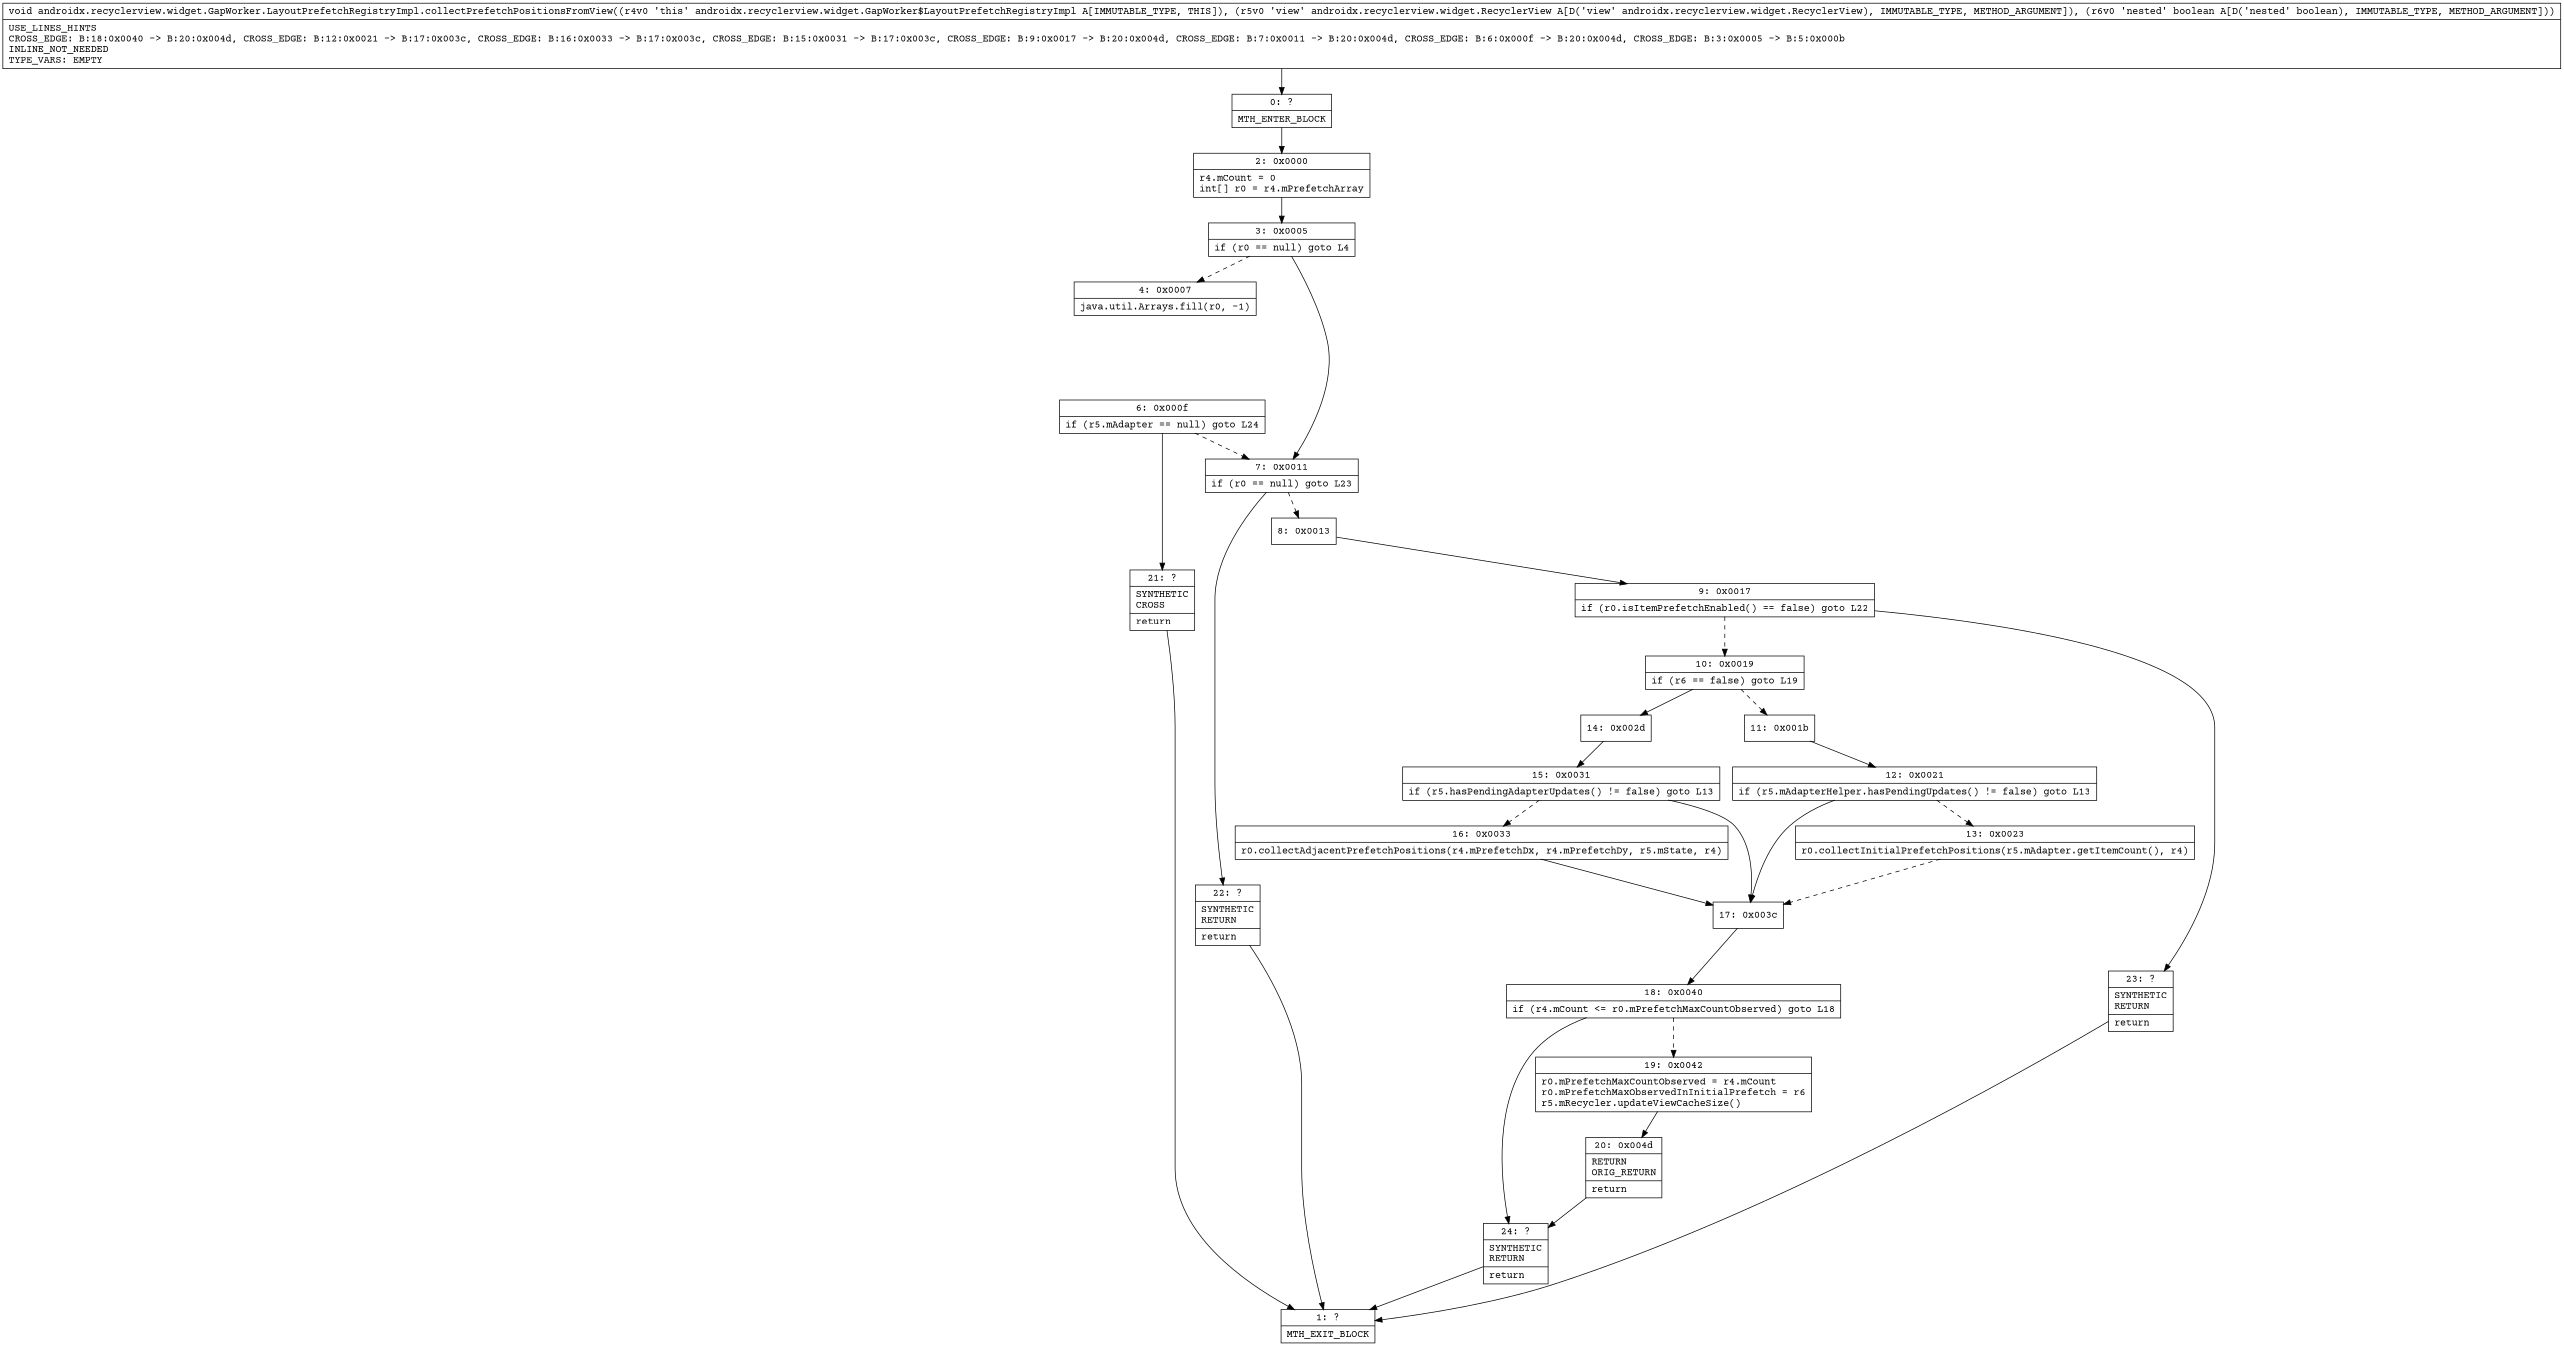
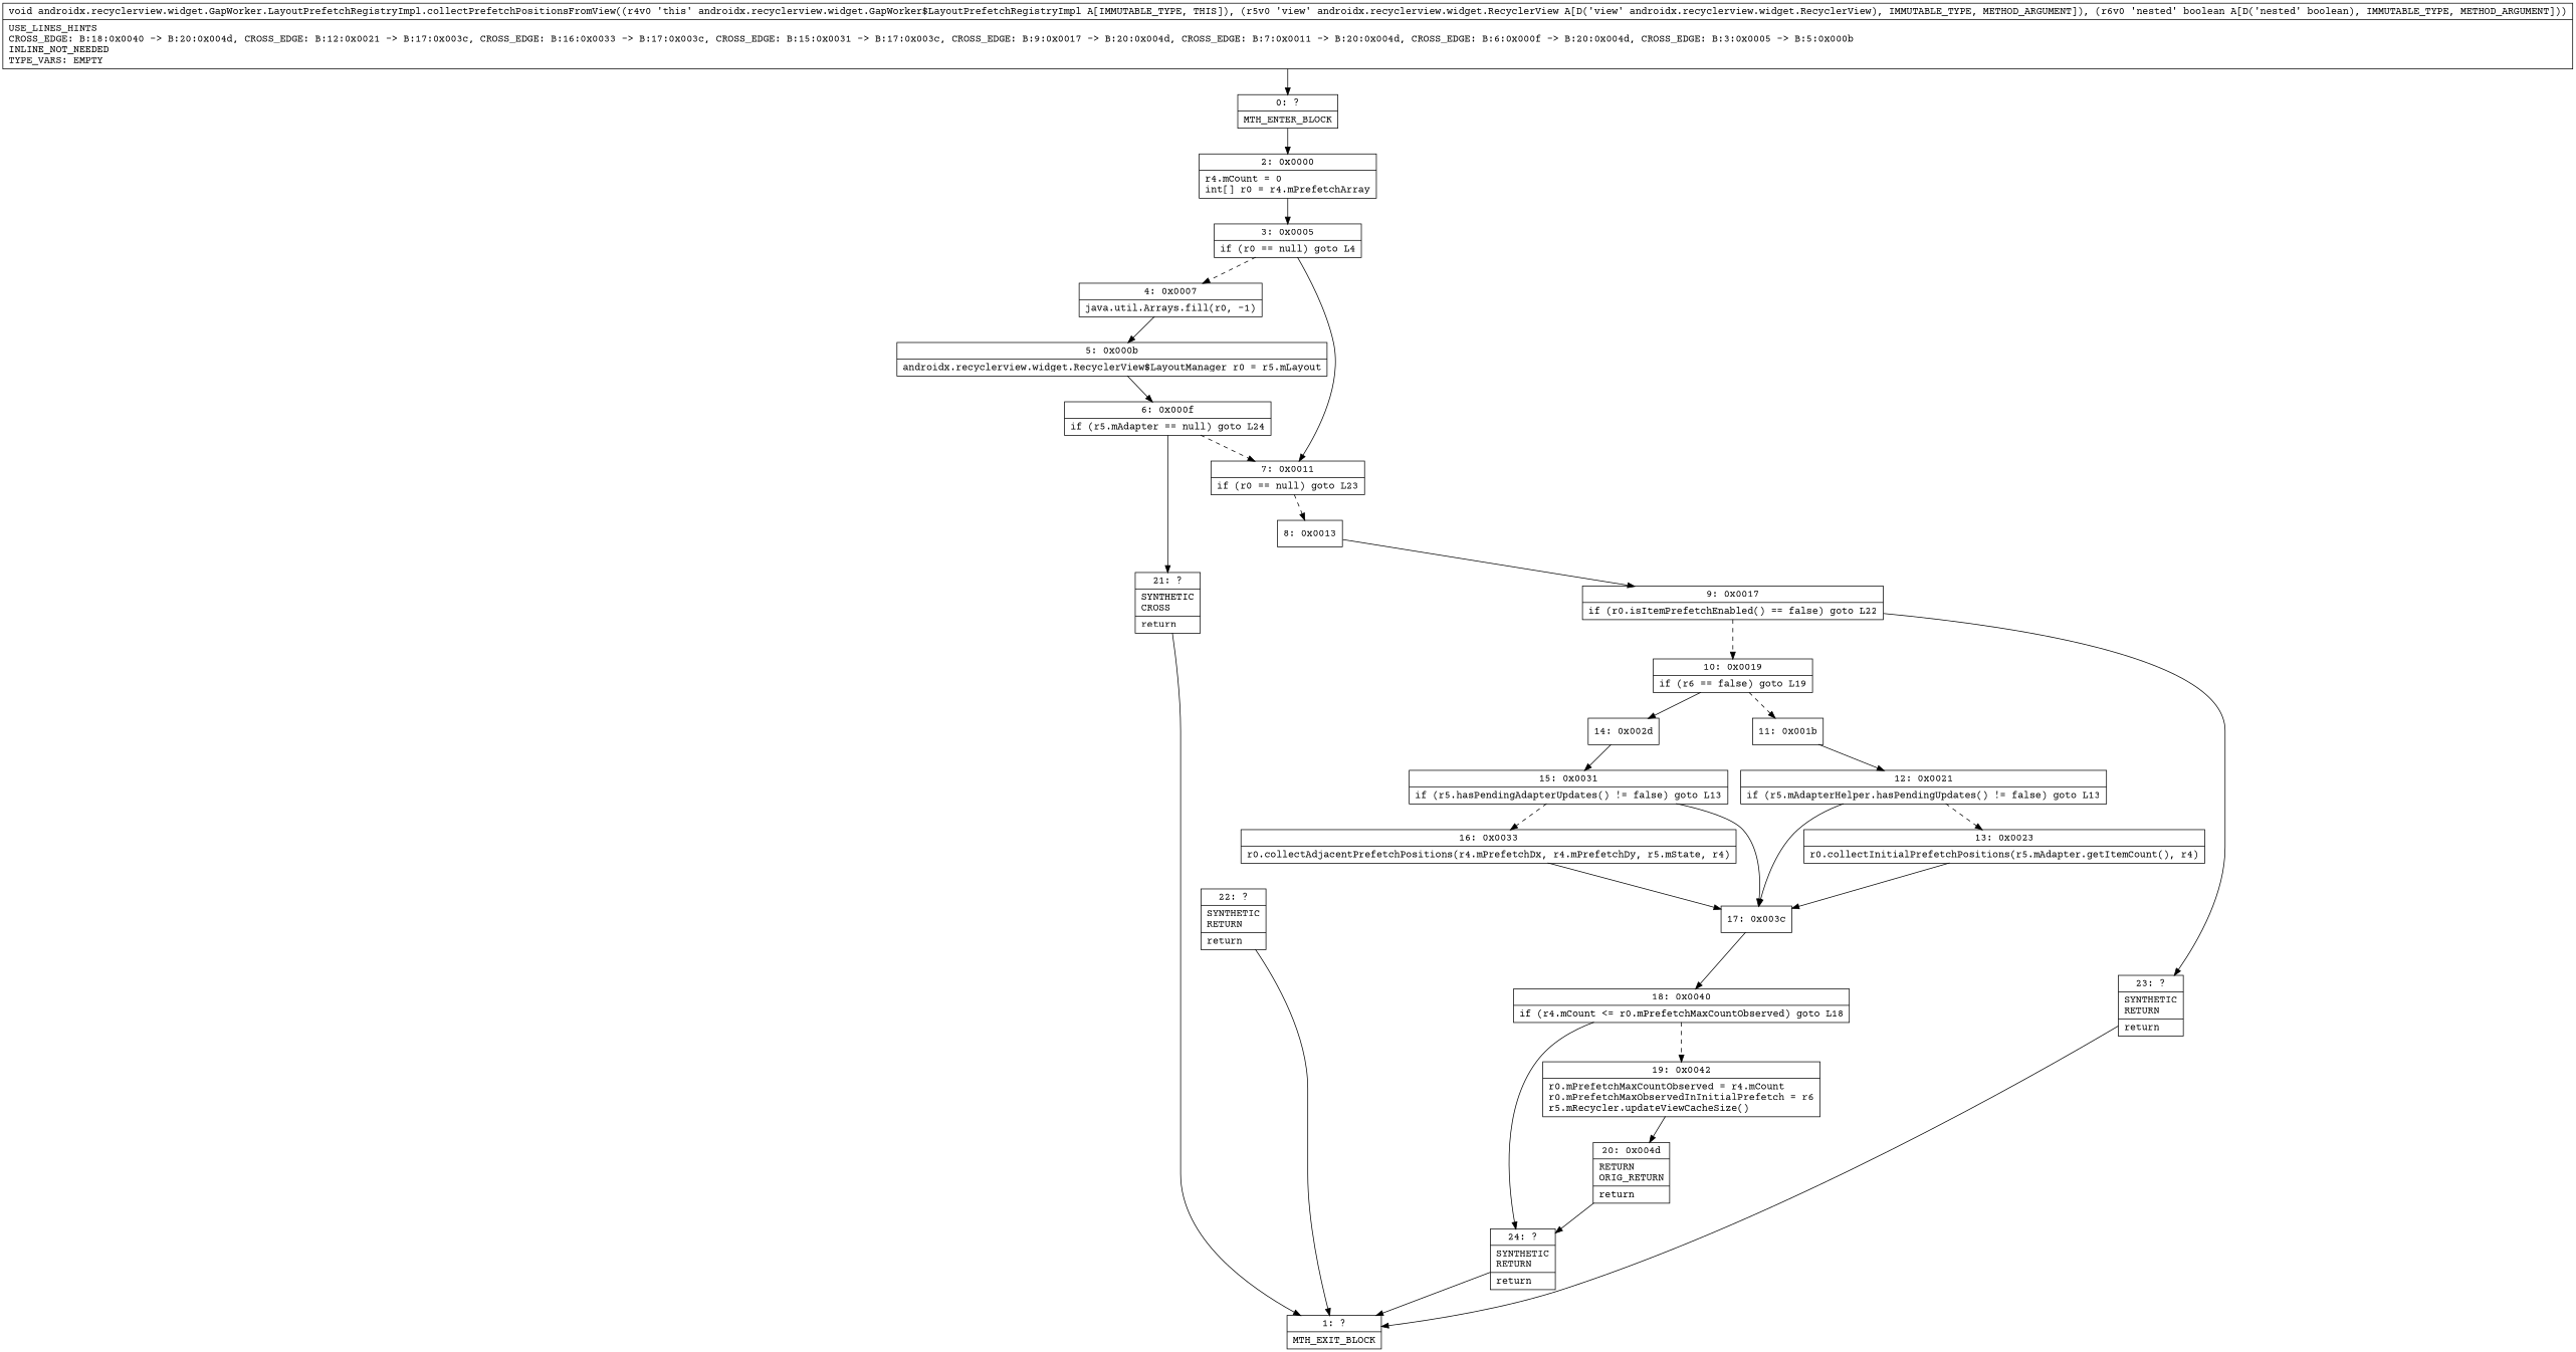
  digraph {
    fontname="Courier Prime"
    node [fontname="Courier Prime" shape=record]
    edge [fontname="Courier Prime"]
    n1 [label="{0\:\ ?|MTH_ENTER_BLOCK\l}"]
    n2 [label="{2\:\ 0x0000|r4.mCount = 0\lint[] r0 = r4.mPrefetchArray\l}"]
    n3 [label="{3\:\ 0x0005|if (r0 == null) goto L4\l}"]
    n4 [label="{4\:\ 0x0007|java.util.Arrays.fill(r0, \-1)\l}"]
    n5 [label="{7\:\ 0x0011|if (r0 == null) goto L23\l}"]
+   n6 [label="{5\:\ 0x000b|androidx.recyclerview.widget.RecyclerView$LayoutManager r0 = r5.mLayout\l}"]
    n7 [label="{6\:\ 0x000f|if (r5.mAdapter == null) goto L24\l}"]
    n8 [label="{21\:\ ?|SYNTHETIC\lCROSS\l|return\l}"]
    n9 [label="{8\:\ 0x0013}"]
    n10 [label="{22\:\ ?|SYNTHETIC\lRETURN\l|return\l}"]
    n11 [label="{1\:\ ?|MTH_EXIT_BLOCK\l}"]
    n12 [label="{9\:\ 0x0017|if (r0.isItemPrefetchEnabled() == false) goto L22\l}"]
    n13 [label="{10\:\ 0x0019|if (r6 == false) goto L19\l}"]
    n14 [label="{23\:\ ?|SYNTHETIC\lRETURN\l|return\l}"]
    n15 [label="{11\:\ 0x001b}"]
    n16 [label="{14\:\ 0x002d}"]
    n17 [label="{12\:\ 0x0021|if (r5.mAdapterHelper.hasPendingUpdates() != false) goto L13\l}"]
    n18 [label="{15\:\ 0x0031|if (r5.hasPendingAdapterUpdates() != false) goto L13\l}"]
    n19 [label="{13\:\ 0x0023|r0.collectInitialPrefetchPositions(r5.mAdapter.getItemCount(), r4)\l}"]
    n20 [label="{17\:\ 0x003c}"]
    n21 [label="{18\:\ 0x0040|if (r4.mCount \<= r0.mPrefetchMaxCountObserved) goto L18\l}"]
    n22 [label="{19\:\ 0x0042|r0.mPrefetchMaxCountObserved = r4.mCount\lr0.mPrefetchMaxObservedInInitialPrefetch = r6\lr5.mRecycler.updateViewCacheSize()\l}"]
    n23 [label="{24\:\ ?|SYNTHETIC\lRETURN\l|return\l}"]
    n24 [label="{20\:\ 0x004d|RETURN\lORIG_RETURN\l|return\l}"]
    n25 [label="{16\:\ 0x0033|r0.collectAdjacentPrefetchPositions(r4.mPrefetchDx, r4.mPrefetchDy, r5.mState, r4)\l}"]
    n26 [label="{void androidx.recyclerview.widget.GapWorker.LayoutPrefetchRegistryImpl.collectPrefetchPositionsFromView((r4v0 'this' androidx.recyclerview.widget.GapWorker$LayoutPrefetchRegistryImpl A[IMMUTABLE_TYPE, THIS]), (r5v0 'view' androidx.recyclerview.widget.RecyclerView A[D('view' androidx.recyclerview.widget.RecyclerView), IMMUTABLE_TYPE, METHOD_ARGUMENT]), (r6v0 'nested' boolean A[D('nested' boolean), IMMUTABLE_TYPE, METHOD_ARGUMENT]))  | USE_LINES_HINTS\lCROSS_EDGE: B:18:0x0040 \-\> B:20:0x004d, CROSS_EDGE: B:12:0x0021 \-\> B:17:0x003c, CROSS_EDGE: B:16:0x0033 \-\> B:17:0x003c, CROSS_EDGE: B:15:0x0031 \-\> B:17:0x003c, CROSS_EDGE: B:9:0x0017 \-\> B:20:0x004d, CROSS_EDGE: B:7:0x0011 \-\> B:20:0x004d, CROSS_EDGE: B:6:0x000f \-\> B:20:0x004d, CROSS_EDGE: B:3:0x0005 \-\> B:5:0x000b\lINLINE_NOT_NEEDED\lTYPE_VARS: EMPTY\l}"]
    n1 -> n2
    n2 -> n3
    n3 -> n4 [style=dashed]
    n3 -> n5
+   n4 -> n6
    n5 -> n9 [style=dashed]
-   n5 -> n10
+   n6 -> n7
    n7 -> n5 [style=dashed]
    n7 -> n8
    n8 -> n11
    n9 -> n12
    n10 -> n11
    n12 -> n13 [style=dashed]
    n12 -> n14
    n13 -> n15 [style=dashed]
    n13 -> n16
    n14 -> n11
    n15 -> n17
    n16 -> n18
    n17 -> n19 [style=dashed]
    n17 -> n20
    n18 -> n20
    n18 -> n25 [style=dashed]
-   n19 -> n20 [style=dashed]
+   n19 -> n20
    n20 -> n21
    n21 -> n22 [style=dashed]
    n21 -> n23
    n22 -> n24
    n23 -> n11
    n24 -> n23
    n25 -> n20
    n26 -> n1
  }
